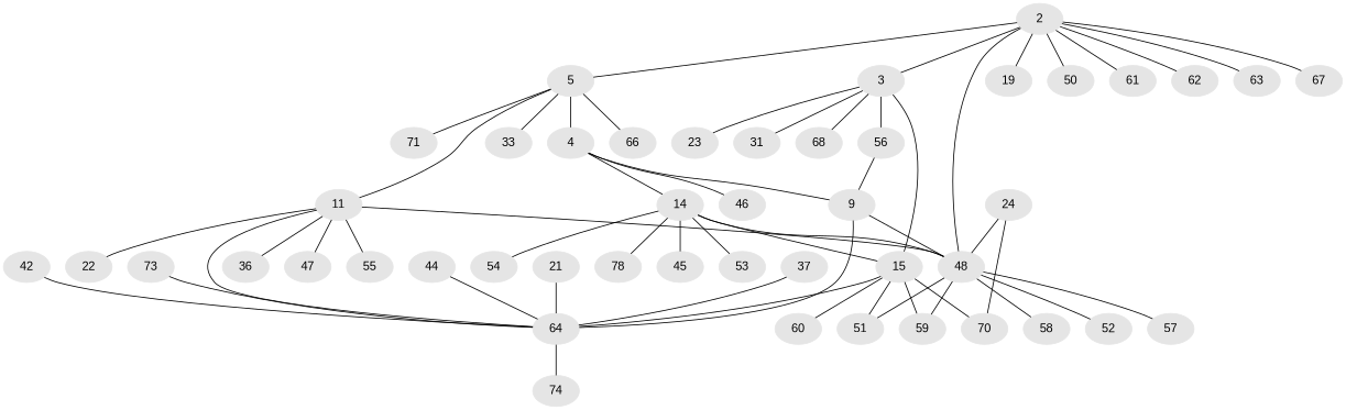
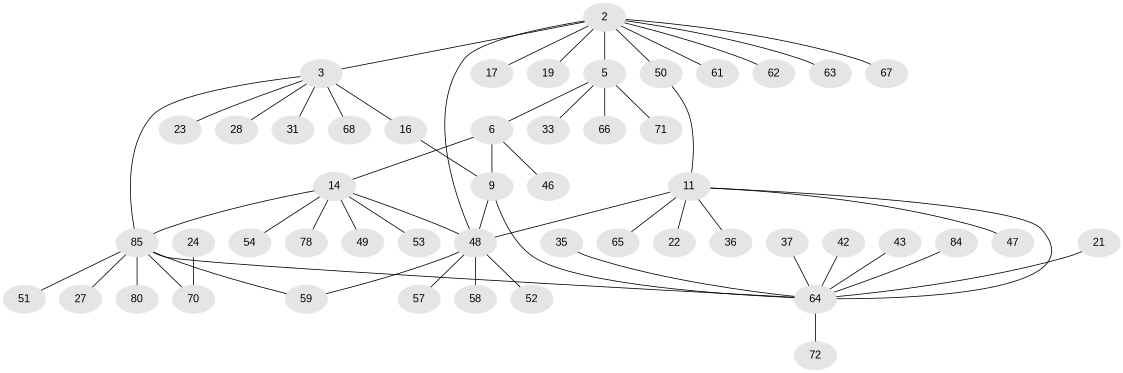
  graph {
    fontname="Liberation Sans"
    node [color=gray90 fontname="Liberation Sans" style=filled]
    edge [fontname="Liberation Sans"]
    3 [super="+1"]
-   15 [super="+13"]
+   15 [super="+13" label=85]
    23
+   28
    31 [super="+16"]
-   56
+   56 [label=16]
    68
    2
    5 [super="+4"]
+   17
    19
    48 [super="+12"]
    50
    61
    62
    63 [super="+38"]
    67 [super="+25"]
-   6 [label=4]
+   6
    11 [super="+10"]
    33
    66 [super="+29+55"]
    71
    51
    59
    52
    57 [super="+34"]
    58
    9 [super="+8"]
    64 [super="+7+49"]
    70 [super="+47+69"]
-   60
+   27 [super="+20"]
+   60 [label=80]
    14
    46
    22
    36 [super="+32"]
    n37 [label=47 super="+26"]
-   65 [label=55]
+   65
    n39 [label=78]
-   45
+   45 [label=49]
    53
    54 [super="+39"]
-   72 [label=74]
+   72
    21
    24
+   35
    37
    42 [super="+30"]
-   43 [label=73]
-   44
+   43
+   44 [label=84]
    3 -- 15
    3 -- 23
+   3 -- 28
    3 -- 31
    3 -- 56
    3 -- 68
    15 -- 51
    15 -- 59
    15 -- 64
    15 -- 70
+   15 -- 27
    15 -- 60
    56 -- 9
    2 -- 3 [weight=2]
    2 -- 5
+   2 -- 17
    2 -- 19
    2 -- 48
    2 -- 50
    2 -- 61
    2 -- 62
    2 -- 63
    2 -- 67
    5 -- 6 [weight=2]
-   5 -- 11
+   50 -- 11
    5 -- 33
    5 -- 66
    5 -- 71
-   48 -- 51
    48 -- 59
    48 -- 52
    48 -- 57
    48 -- 58
    6 -- 9
    6 -- 14
    6 -- 46
    11 -- 48 [weight=2]
    11 -- 64
    11 -- 22
    11 -- 36
    11 -- n37
    11 -- 65
    9 -- 48
    9 -- 64 [weight=2]
    64 -- 72
    14 -- 15 [weight=2]
    14 -- 48
    14 -- n39
    14 -- 45
    14 -- 53
    14 -- 54
    21 -- 64
-   24 -- 48
    24 -- 70
+   35 -- 64
    37 -- 64
    42 -- 64
    43 -- 64
    44 -- 64
  }
